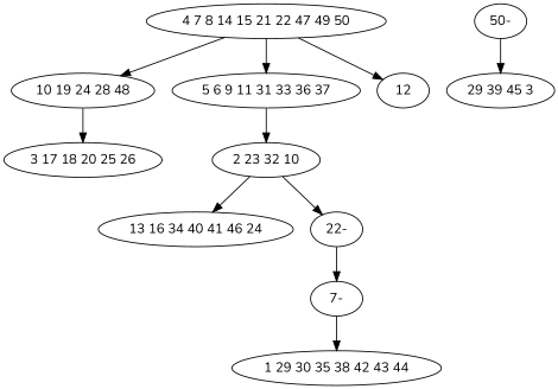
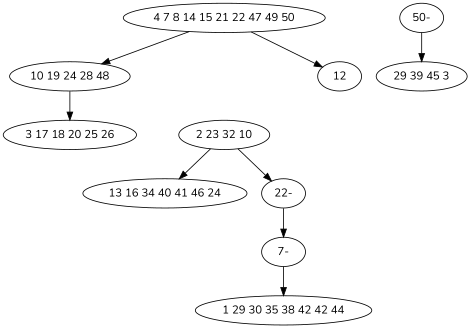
  digraph {
    fontname=Nunito
    node [fontname=Nunito]
    edge [fontname=Nunito]
    n1 [label="4 7 8 14 15 21 22 47 49 50"]
    n2 [label="10 19 24 28 48"]
-   n3 [label="5 6 9 11 31 33 36 37"]
    n4 [label=12]
    n5 [label="3 17 18 20 25 26"]
    n6 [label="50-"]
    n7 [label="29 39 45 3"]
    n8 [label="2 23 32 10"]
    n9 [label="13 16 34 40 41 46 24"]
    n10 [label="22-"]
    n11 [label="7-"]
-   n12 [label="1 29 30 35 38 42 43 44"]
+   n12 [label="1 29 30 35 38 42 42 44"]
    n1 -> n2
-   n1 -> n3
    n1 -> n4
    n2 -> n5
-   n3 -> n8
    n6 -> n7
    n8 -> n9
    n8 -> n10
    n10 -> n11
    n11 -> n12
  }
